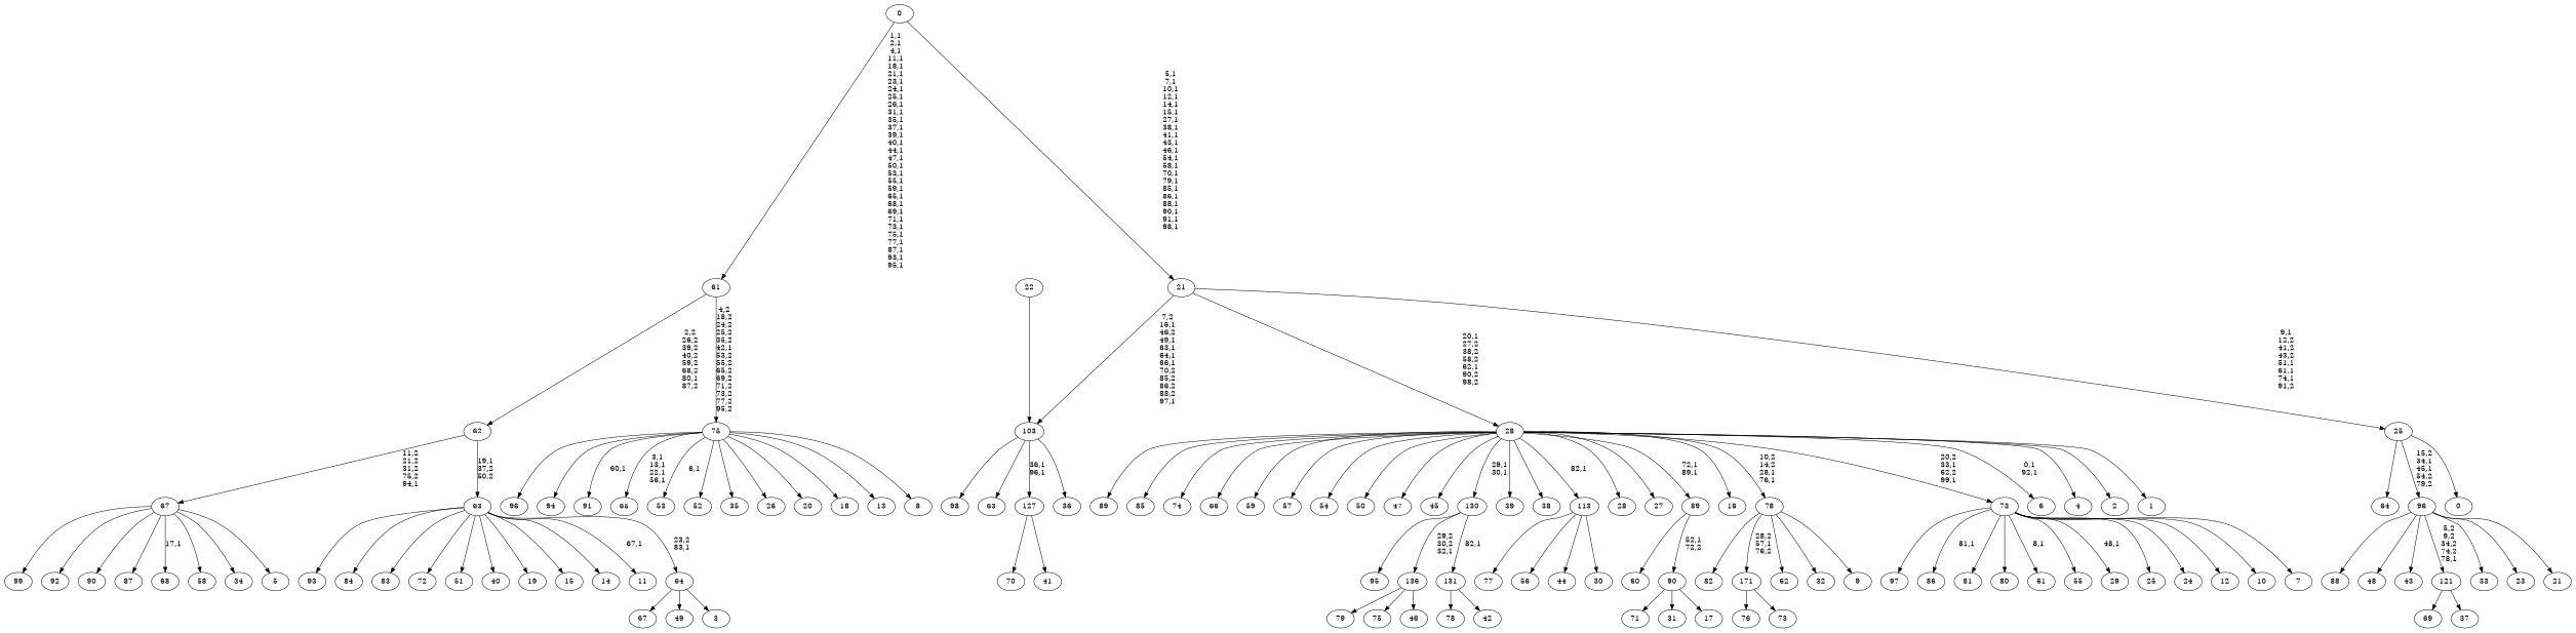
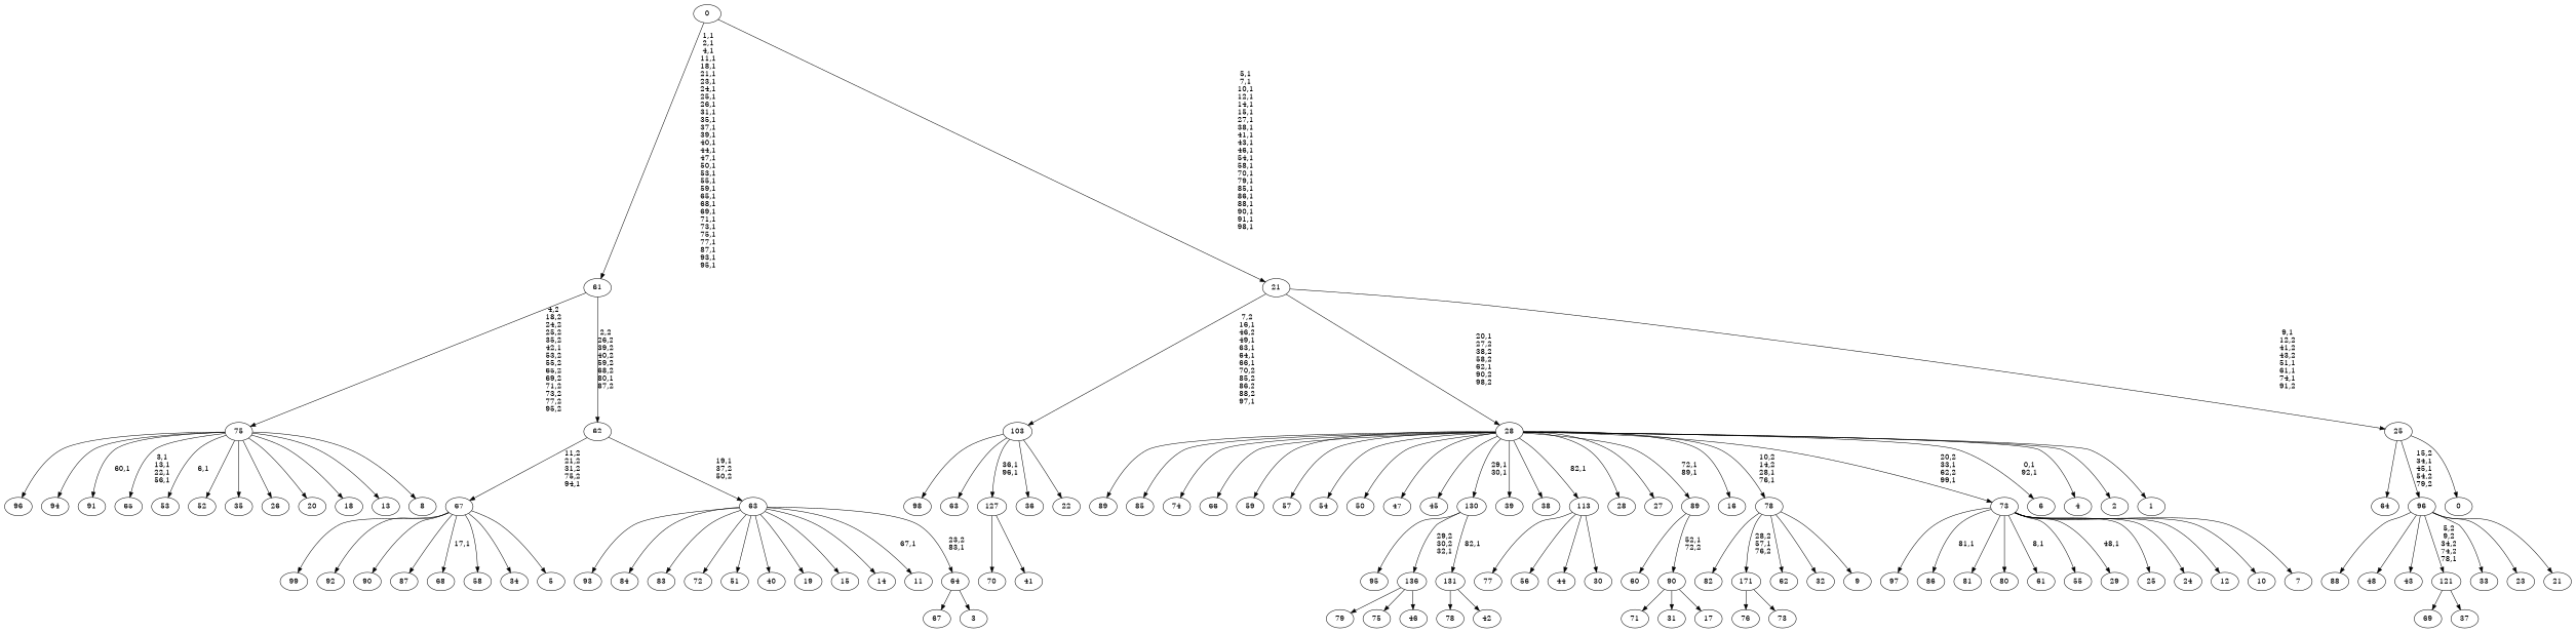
  digraph {
    n1 [label=99]
    n2 [label=98]
    n3 [label=97]
    n4 [label=96]
    n5 [label=95]
    n6 [label=94]
    n7 [label=93]
    n8 [label=92]
    n9 [label=91]
    n10 [label=90]
    n11 [label=89]
    n12 [label=88]
    n13 [label=87]
    n14 [label=86]
    n15 [label=85]
    n16 [label=84]
    n17 [label=83]
    n18 [label=82]
    n19 [label=81]
    n20 [label=80]
    n21 [label=79]
    n22 [label=78]
    n23 [label=77]
    n24 [label=76]
    n25 [label=75]
    n26 [label=74]
    n27 [label=73]
    171
    n29 [label=72]
    n30 [label=71]
    n31 [label=70]
    n32 [label=69]
    n33 [label=68]
    n34 [label=67]
    n35 [label=66]
    n36 [label=65]
    n37 [label=64]
    n38 [label=63]
    n39 [label=62]
    n40 [label=61]
    n41 [label=60]
    n42 [label=59]
    n43 [label=58]
    n44 [label=57]
    n45 [label=56]
    n46 [label=55]
    n47 [label=54]
    n48 [label=53]
    n49 [label=52]
    n50 [label=51]
    n51 [label=50]
-   n52 [label=49]
    n53 [label=48]
    n54 [label=47]
    n55 [label=46]
    136
    n57 [label=45]
    n58 [label=44]
    n59 [label=43]
    n60 [label=42]
    131
    130
    n63 [label=41]
    127
    n65 [label=40]
    n66 [label=39]
    n67 [label=38]
    n68 [label=37]
    121
    n70 [label=36]
    n71 [label=35]
    n72 [label=34]
    n73 [label=33]
    n74 [label=32]
    n75 [label=31]
    n76 [label=30]
    113
    n78 [label=29]
    n79 [label=28]
    n80 [label=27]
    n81 [label=26]
    n82 [label=25]
    n83 [label=24]
    n84 [label=23]
    n85 [label=22]
    103
    n87 [label=21]
    96
    n89 [label=20]
    n90 [label=19]
    n91 [label=18]
    n92 [label=17]
    90
    89
    n95 [label=16]
    n96 [label=15]
    n97 [label=14]
    n98 [label=13]
    n99 [label=12]
    n100 [label=11]
    n101 [label=10]
    n102 [label=9]
    78
    n104 [label=8]
    75
    n106 [label=7]
    73
    n108 [label=6]
    n109 [label=5]
    67
    n111 [label=4]
    n112 [label=3]
    64
    63
    62
    61
    n117 [label=2]
    n118 [label=1]
    28
    n120 [label=0]
    25
    21
    0
    171 -> n24
    171 -> n27
    136 -> n21
    136 -> n25
    136 -> n55
    131 -> n22
    131 -> n60
    130 -> n5
    130 -> 136 [label="29,2\n30,2\n32,1"]
    130 -> 131 [label="82,1"]
    127 -> n31
    127 -> n63
    121 -> n32
    121 -> n68
    113 -> n23
    113 -> n45
    113 -> n58
    113 -> n76
    103 -> n2
    103 -> n38
    103 -> 127 [label="36,1\n96,1"]
    103 -> n70
-   n85 -> 103
+   103 -> n85
    96 -> n12
    96 -> n53
    96 -> n59
    96 -> 121 [label="5,2\n9,2\n34,2\n74,2\n78,1"]
    96 -> n73
    96 -> n84
    96 -> n87
    90 -> n30
    90 -> n75
    90 -> n92
    89 -> n41
    89 -> 90 [label="52,1\n72,2"]
    78 -> n18
    78 -> 171 [label="28,2\n57,1\n76,2"]
    78 -> n39
    78 -> n74
    78 -> n102
    75 -> n4
    75 -> n6
    75 -> n9 [label="60,1"]
    75 -> n36 [label="3,1\n13,1\n22,1\n56,1"]
    75 -> n48 [label="6,1"]
    75 -> n49
    75 -> n71
    75 -> n81
    75 -> n89
    75 -> n91
    75 -> n98
    75 -> n104
    73 -> n3
    73 -> n14 [label="81,1"]
    73 -> n19
    73 -> n20
    73 -> n40 [label="8,1"]
    73 -> n46
    73 -> n78 [label="48,1"]
    73 -> n82
    73 -> n83
    73 -> n99
    73 -> n101
    73 -> n106
    67 -> n1
    67 -> n8
    67 -> n10
    67 -> n13
    67 -> n33 [label="17,1"]
    67 -> n43
    67 -> n72
    67 -> n109
    64 -> n34
-   64 -> n52
    64 -> n112
    63 -> n7
    63 -> n16
    63 -> n17
    63 -> n29
    63 -> n50
    63 -> n65
    63 -> n90
    63 -> n96
    63 -> n97
    63 -> n100 [label="67,1"]
    63 -> 64 [label="23,2\n83,1"]
    62 -> 67 [label="11,2\n21,2\n31,2\n75,2\n94,1"]
    62 -> 63 [label="19,1\n37,2\n50,2"]
    61 -> 75 [label="4,2\n18,2\n24,2\n25,2\n35,2\n42,1\n53,2\n55,2\n65,2\n69,2\n71,2\n73,2\n77,2\n95,2"]
    61 -> 62 [label="2,2\n26,2\n39,2\n40,2\n59,2\n68,2\n80,1\n87,2"]
    28 -> n11
    28 -> n15
    28 -> n26
    28 -> n35
    28 -> n42
    28 -> n44
    28 -> n47
    28 -> n51
    28 -> n54
    28 -> n57
    28 -> 130 [label="29,1\n30,1"]
    28 -> n66
    28 -> n67
    28 -> 113 [label="82,1"]
    28 -> n79
    28 -> n80
    28 -> 89 [label="72,1\n89,1"]
    28 -> n95
    28 -> 78 [label="10,2\n14,2\n28,1\n76,1"]
    28 -> 73 [label="20,2\n33,1\n62,2\n99,1"]
    28 -> n108 [label="0,1\n92,1"]
    28 -> n111
    28 -> n117
    28 -> n118
    25 -> n37
    25 -> 96 [label="15,2\n34,1\n45,1\n54,2\n79,2"]
    25 -> n120
    21 -> 103 [label="7,2\n16,1\n46,2\n49,1\n63,1\n64,1\n66,1\n70,2\n85,2\n86,2\n88,2\n97,1"]
    21 -> 28 [label="20,1\n27,2\n38,2\n58,2\n62,1\n90,2\n98,2"]
    21 -> 25 [label="9,1\n12,2\n41,2\n43,2\n51,1\n61,1\n74,1\n91,2"]
    0 -> 61 [label="1,1\n2,1\n4,1\n11,1\n18,1\n21,1\n23,1\n24,1\n25,1\n26,1\n31,1\n35,1\n37,1\n39,1\n40,1\n44,1\n47,1\n50,1\n53,1\n55,1\n59,1\n65,1\n68,1\n69,1\n71,1\n73,1\n75,1\n77,1\n87,1\n93,1\n95,1"]
    0 -> 21 [label="5,1\n7,1\n10,1\n12,1\n14,1\n15,1\n27,1\n38,1\n41,1\n43,1\n46,1\n54,1\n58,1\n70,1\n79,1\n85,1\n86,1\n88,1\n90,1\n91,1\n98,1"]
  }
